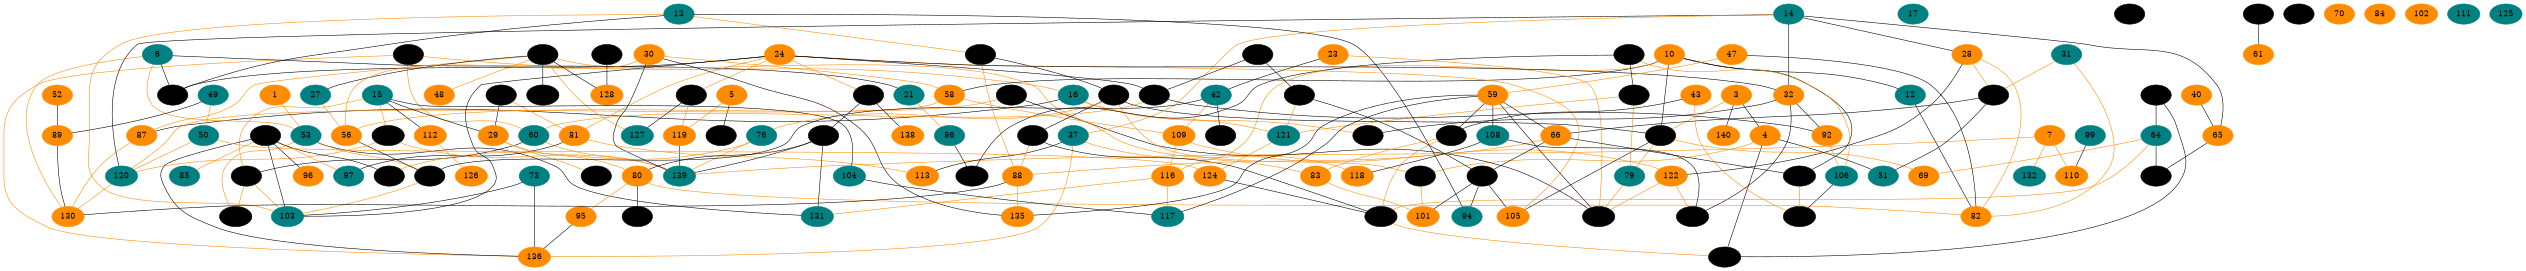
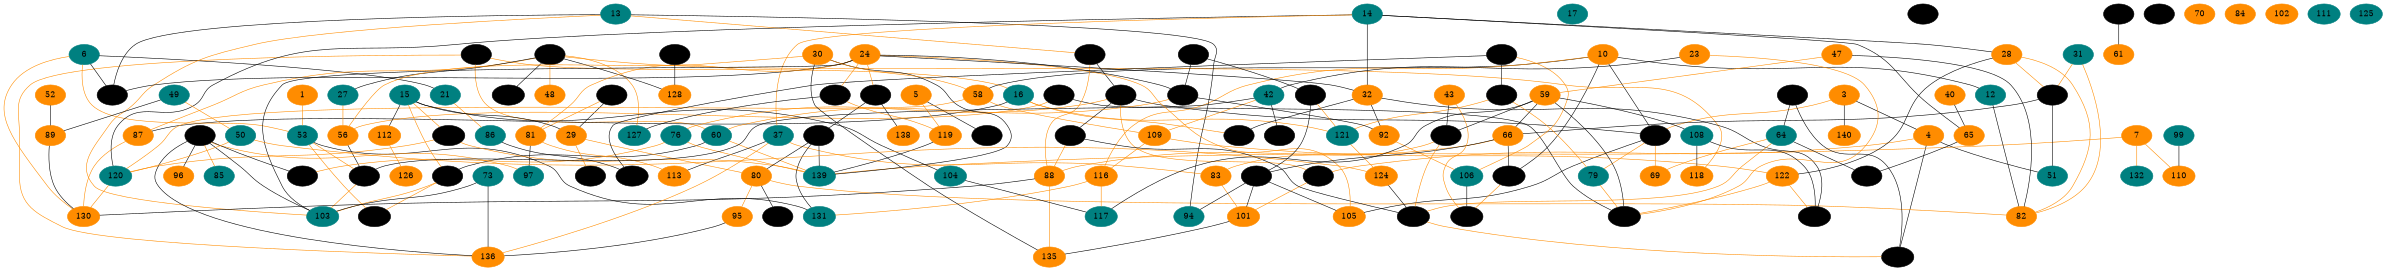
  graph {
    node [color=darkorange style=filled]
    edge [color=black]
    53 [color=teal]
    1
    131 [color=teal]
    91 [color=black]
    100 [color=black]
    2 [color=black]
    16 [color=teal]
    60 [color=teal]
    136
    87
    98 [color=black]
    121 [color=teal]
    139 [color=teal]
    77 [color=black]
    3
    4
    55 [color=black]
    140
    51 [color=teal]
    63 [color=black]
    141 [color=black]
    105
    79 [color=teal]
    69
    101
    38 [color=black]
    5
    119
    6 [color=teal]
    21 [color=teal]
    72 [color=black]
    130
    86 [color=teal]
    7
    110
    132 [color=teal]
    8 [color=black]
    29
    81
    67 [color=black]
    80
    97 [color=teal]
    113
    9 [color=black]
    56
    134 [color=black]
    10
    12 [color=teal]
    58
    115 [color=black]
    116
    82
    120 [color=teal]
    109
    137 [color=black]
    117 [color=teal]
    122
    123 [color=black]
    11 [color=black]
    27 [color=teal]
    48
    118
    127 [color=teal]
    128
    129 [color=black]
    13 [color=teal]
    18 [color=black]
    94 [color=teal]
    103 [color=teal]
    34 [color=black]
    88
    14 [color=teal]
    28
    32
    37 [color=teal]
    65
    44 [color=black]
    92
    83
    78 [color=black]
    15 [color=teal]
    104 [color=teal]
    112
    114 [color=black]
    126
    124
    17 [color=teal]
    36 [color=black]
    76 [color=teal]
    135
    19 [color=black]
    25 [color=black]
    106 [color=teal]
    107 [color=black]
    20 [color=black]
    85 [color=teal]
    93 [color=black]
    96
    22 [color=black]
    64 [color=teal]
    133 [color=black]
    23
    42 [color=teal]
    62 [color=black]
    24
    26 [color=black]
    57 [color=black]
    74 [color=black]
    39 [color=black]
    138
    66
    90 [color=black]
    95
    30
    31 [color=teal]
    33 [color=black]
    35 [color=black]
    40
    41 [color=black]
    61
    75 [color=black]
    43
    71 [color=black]
    46 [color=black]
    54 [color=black]
    47
    59
    108 [color=teal]
    49 [color=teal]
    50 [color=teal]
    89
    52
    68 [color=black]
    70
    73 [color=teal]
    84
    99 [color=teal]
    102
    111 [color=teal]
    125 [color=teal]
    53 -- 131
    53 -- 91 [color=darkorange]
    53 -- 100 [color=darkorange]
    1 -- 53 [color=darkorange]
    91 -- 103 [color=darkorange]
    2 -- 16 [color=darkorange]
    2 -- 60 [color=darkorange]
    2 -- 136 [color=darkorange]
    16 -- 87
    16 -- 98 [color=darkorange]
    16 -- 121 [color=darkorange]
    60 -- 139 [color=darkorange]
    60 -- 77
    87 -- 130 [color=darkorange]
    121 -- 124 [color=darkorange]
    77 -- 100 [color=darkorange]
    77 -- 103 [color=darkorange]
    3 -- 4
    3 -- 55 [color=darkorange]
    3 -- 140
    4 -- 51
    4 -- 63 [color=darkorange]
    4 -- 141
    55 -- 105
    55 -- 79 [color=darkorange]
    55 -- 69 [color=darkorange]
    63 -- 101 [color=darkorange]
    79 -- 134 [color=darkorange]
    5 -- 38
    5 -- 119 [color=darkorange]
    119 -- 139
    6 -- 53 [color=darkorange]
    6 -- 21
    6 -- 72
    6 -- 130 [color=darkorange]
    21 -- 86 [color=darkorange]
    86 -- 107
    7 -- 139 [color=darkorange]
    7 -- 110 [color=darkorange]
    7 -- 132 [color=darkorange]
    8 -- 29
    8 -- 81 [color=darkorange]
    29 -- 67 [color=darkorange]
    29 -- 80 [color=darkorange]
    81 -- 97
    81 -- 113 [color=darkorange]
    80 -- 82 [color=darkorange]
    80 -- 90
    80 -- 95 [color=darkorange]
    9 -- 56 [color=darkorange]
    9 -- 134
    56 -- 91
    10 -- 55
    10 -- 12
    10 -- 58
    10 -- 115
    10 -- 116 [color=darkorange]
    12 -- 82
    58 -- 120 [color=darkorange]
    58 -- 109 [color=darkorange]
    115 -- 137 [color=darkorange]
    116 -- 131 [color=darkorange]
    116 -- 117 [color=darkorange]
    120 -- 130 [color=darkorange]
    109 -- 116 [color=darkorange]
    109 -- 122 [color=darkorange]
    122 -- 134 [color=darkorange]
    122 -- 123 [color=darkorange]
    11 -- 87 [color=darkorange]
    11 -- 27
    11 -- 48 [color=darkorange]
    11 -- 118 [color=darkorange]
    11 -- 127 [color=darkorange]
    11 -- 128
    11 -- 129
    27 -- 56 [color=darkorange]
    13 -- 72
    13 -- 18 [color=darkorange]
    13 -- 94
    13 -- 103 [color=darkorange]
    18 -- 34
    18 -- 88 [color=darkorange]
    34 -- 55
    34 -- 63 [color=darkorange]
    34 -- 36
    34 -- 76 [color=darkorange]
    88 -- 130
    88 -- 135 [color=darkorange]
    14 -- 120
    14 -- 28
    14 -- 32
    14 -- 37 [color=darkorange]
    14 -- 65
    28 -- 82 [color=darkorange]
    28 -- 122
    28 -- 44 [color=darkorange]
    32 -- 98
    32 -- 123
    32 -- 92
    37 -- 136 [color=darkorange]
    37 -- 113
    37 -- 83 [color=darkorange]
    65 -- 78
    44 -- 51
    44 -- 66
    92 -- 106 [color=darkorange]
    83 -- 101 [color=darkorange]
    15 -- 77 [color=darkorange]
    15 -- 29
    15 -- 104
    15 -- 112
    15 -- 114 [color=darkorange]
    104 -- 117
    112 -- 126 [color=darkorange]
    114 -- 139 [color=darkorange]
    114 -- 120 [color=darkorange]
    124 -- 133
    36 -- 88 [color=darkorange]
    36 -- 133
    76 -- 139 [color=darkorange]
    76 -- 93 [color=darkorange]
    19 -- 25
    19 -- 106 [color=darkorange]
    19 -- 107
    25 -- 121 [color=darkorange]
    25 -- 79 [color=darkorange]
    106 -- 137
    20 -- 136
    20 -- 97 [color=darkorange]
    20 -- 103
    20 -- 85 [color=darkorange]
    20 -- 93
    20 -- 96
    22 -- 141
    22 -- 64
    64 -- 69 [color=darkorange]
    64 -- 78
    64 -- 133 [color=darkorange]
    133 -- 141 [color=darkorange]
    23 -- 134 [color=darkorange]
    23 -- 42
    42 -- 91
    42 -- 109 [color=darkorange]
    42 -- 62
    24 -- 105 [color=darkorange]
    24 -- 72
    24 -- 81 [color=darkorange]
    24 -- 103
    24 -- 32
    24 -- 26 [color=darkorange]
    24 -- 57
    24 -- 74 [color=darkorange]
    26 -- 39
    26 -- 138
    57 -- 60 [color=darkorange]
    57 -- 92
    74 -- 119 [color=darkorange]
    74 -- 127
    39 -- 131
    39 -- 139
    39 -- 80
    66 -- 115
    66 -- 88 [color=darkorange]
    66 -- 71
    95 -- 136
    30 -- 139
    30 -- 56 [color=darkorange]
    30 -- 58 [color=darkorange]
    30 -- 135
    31 -- 82 [color=darkorange]
    31 -- 44 [color=darkorange]
    35 -- 128
    40 -- 65
    41 -- 61
    75 -- 83 [color=darkorange]
    75 -- 133 [color=darkorange]
    43 -- 137 [color=darkorange]
    43 -- 75
    71 -- 105
    71 -- 101
    71 -- 94
    46 -- 57
    46 -- 54
    54 -- 121 [color=darkorange]
    54 -- 71
    47 -- 82
    47 -- 59 [color=darkorange]
    59 -- 134
    59 -- 117
-   59 -- 135
+   101 -- 135
    59 -- 66
    59 -- 75
    59 -- 108
    108 -- 123
    108 -- 118
    49 -- 50 [color=darkorange]
    49 -- 89
    50 -- 120 [color=darkorange]
    50 -- 124 [color=darkorange]
    89 -- 130
    52 -- 89
    73 -- 136
    73 -- 103
    99 -- 110
  }
